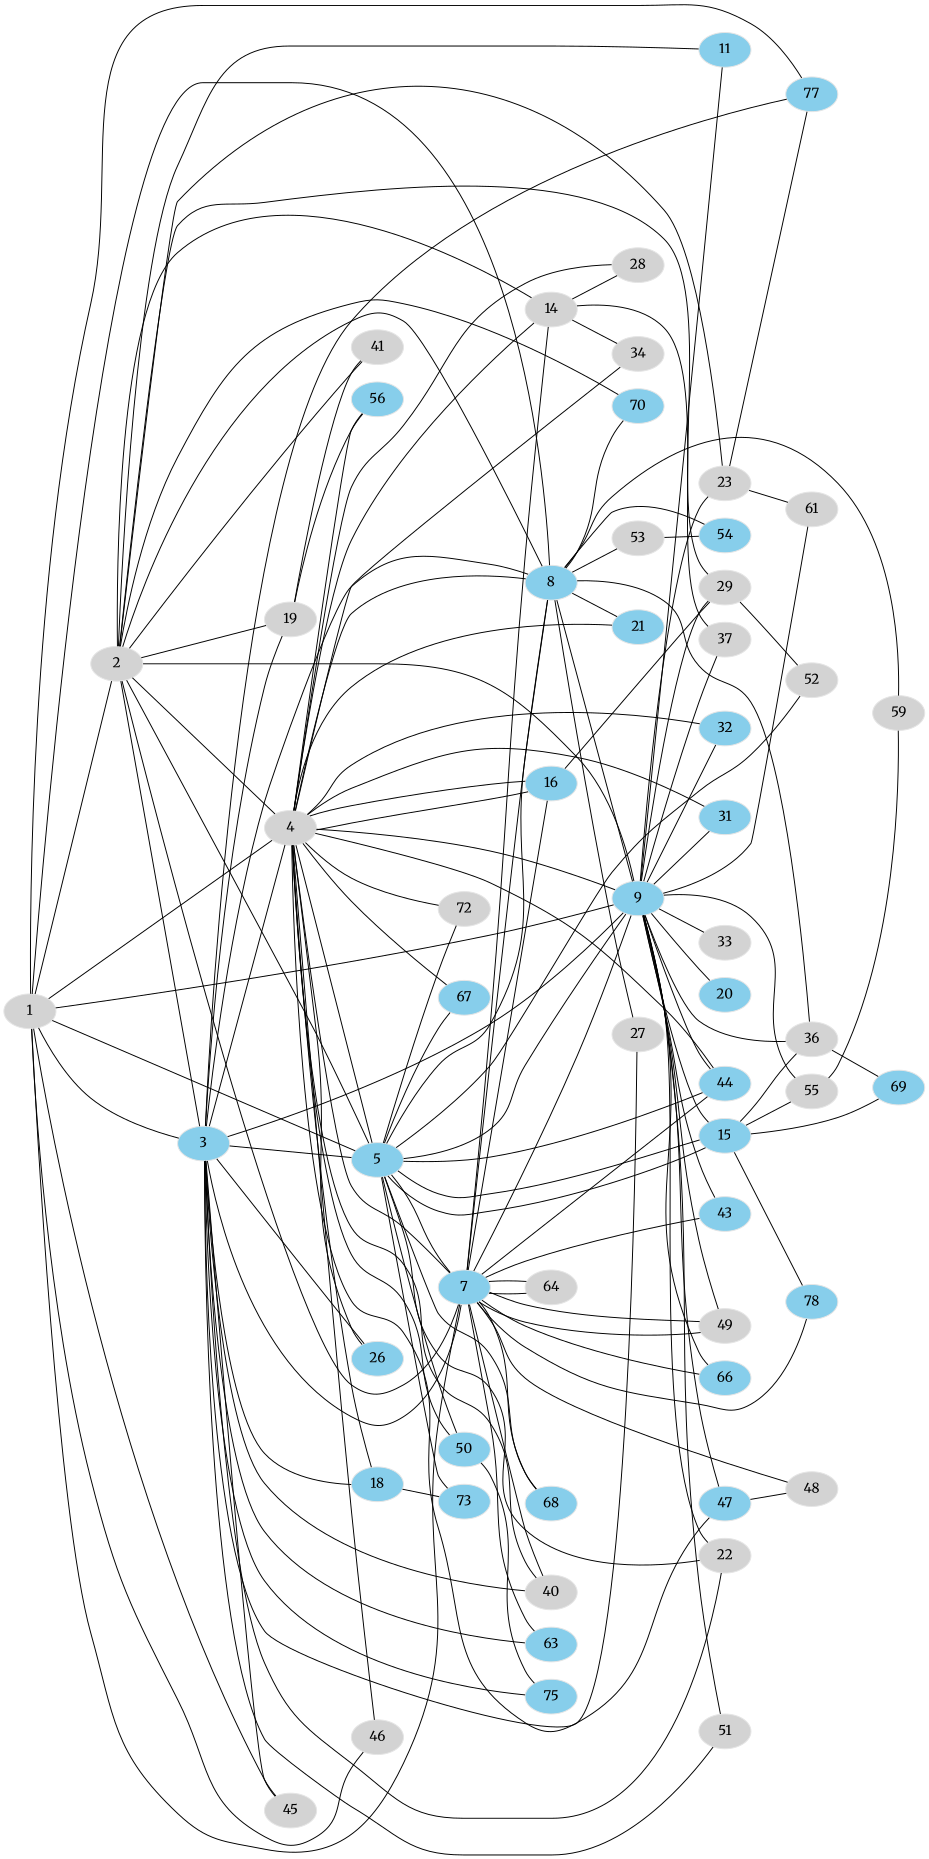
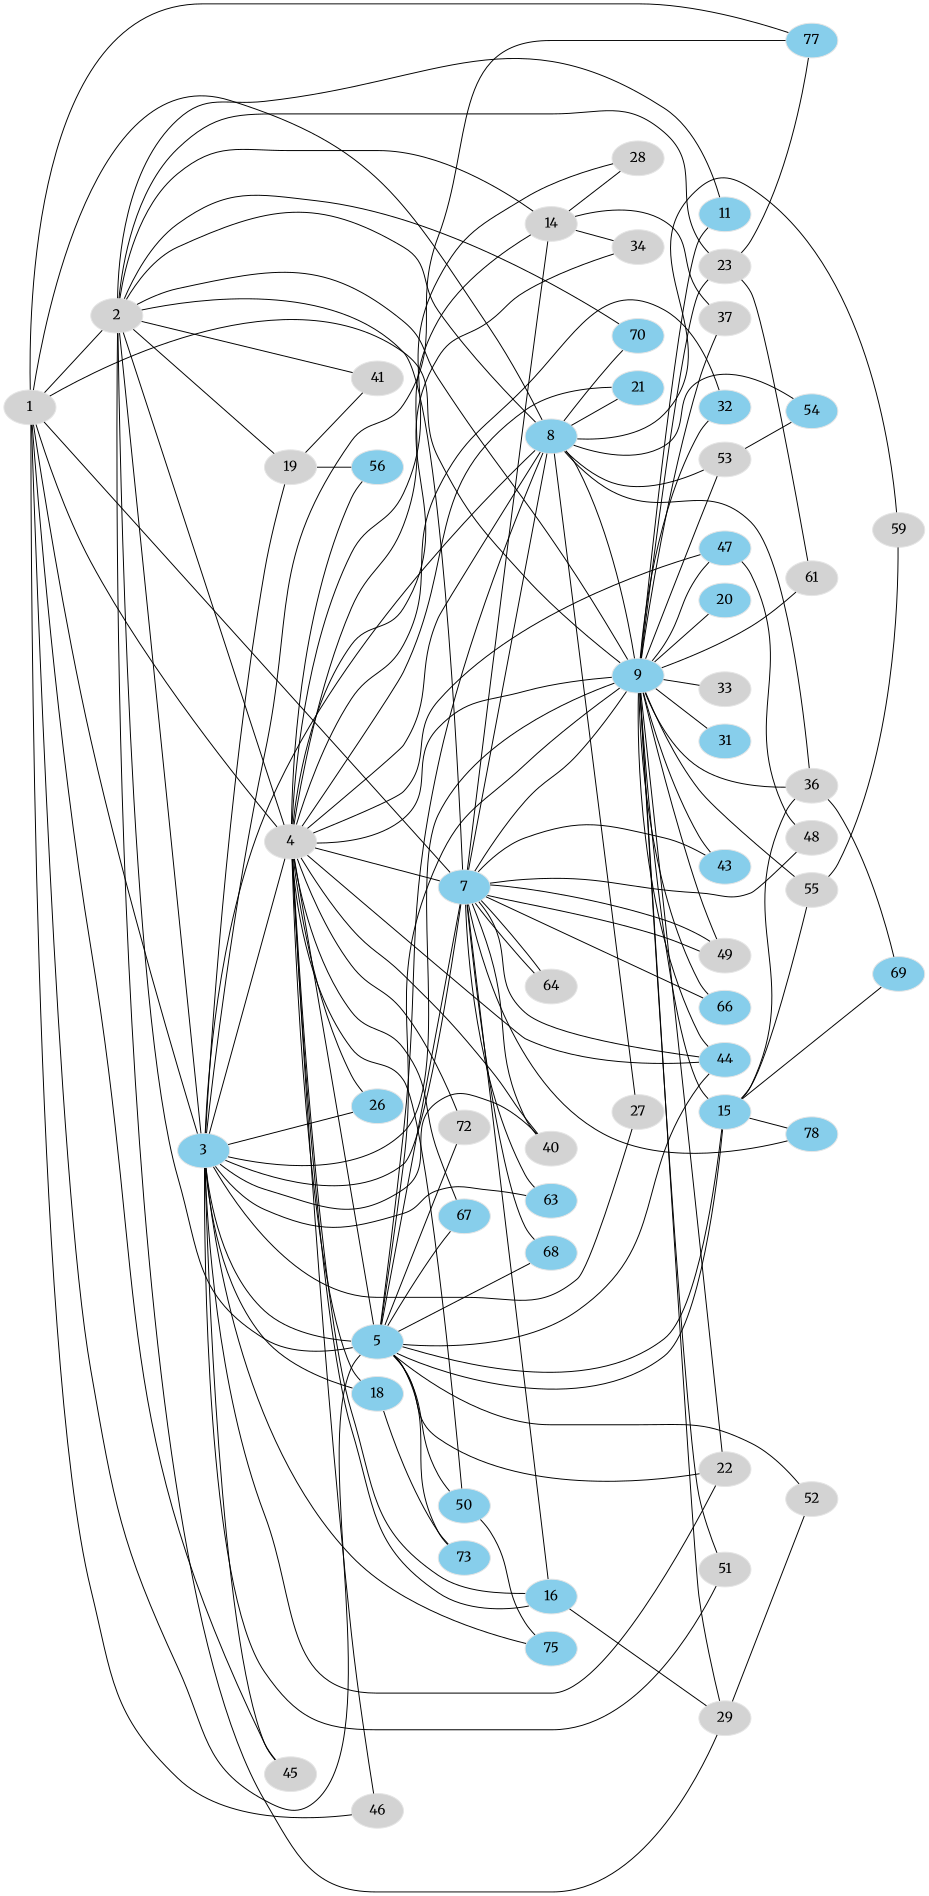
  graph {
    fontname=Merriweather
    rankdir=LR
    node [color=gray90 fillcolor=skyblue fontname=Merriweather style=filled]
    edge [fontname=Merriweather]
    1 [fillcolor=lightgrey super="+38"]
    2 [fillcolor=lightgrey super="+6"]
    3 [super="+13"]
    4 [fillcolor=lightgrey super="+12"]
    5 [super="+39"]
    7 [super="+74"]
    8 [super="+24"]
    9 [super="+10"]
    45 [fillcolor=lightgrey]
    46 [fillcolor=lightgrey]
    77 [super="+79"]
    11
    14 [fillcolor=lightgrey super="+60"]
    19 [fillcolor=lightgrey super="+42"]
    23 [fillcolor=lightgrey]
    29 [fillcolor=lightgrey super="+30"]
    41 [fillcolor=lightgrey]
    n18 [label=70]
    18
    22 [fillcolor=lightgrey]
    26
    27 [fillcolor=lightgrey]
    40 [fillcolor=lightgrey super="+65"]
    51 [fillcolor=lightgrey]
    63
    75
    16 [super="+25"]
    21
    28 [fillcolor=lightgrey]
    31
    32
    34 [fillcolor=lightgrey]
    44 [super="+57"]
    47
    50
    56
    67
    72 [fillcolor=lightgrey]
    15 [super="+70"]
    52 [fillcolor=lightgrey]
    68
    73
    43
    48 [fillcolor=lightgrey]
    49 [fillcolor=lightgrey super="+58"]
    64 [fillcolor=lightgrey]
    66
    78
    36 [fillcolor=lightgrey super="+62"]
    53 [fillcolor=lightgrey]
    54
    59 [fillcolor=lightgrey]
    20
    33 [fillcolor=lightgrey]
    37 [fillcolor=lightgrey]
    55 [fillcolor=lightgrey]
    61 [fillcolor=lightgrey]
    69
    1 -- 2 [weight=2]
    1 -- 3
    1 -- 4
    1 -- 5
    1 -- 7
    1 -- 8
    1 -- 9 [weight=3]
    1 -- 45
    1 -- 46
    1 -- 77
    2 -- 3 [weight=3]
    2 -- 4 [weight=2]
    2 -- 5 [weight=2]
    2 -- 7 [weight=2]
    2 -- 8 [weight=2]
    2 -- 9 [weight=4]
    2 -- 11
    2 -- 14
    2 -- 19
    2 -- 23
    2 -- 29
    2 -- 41
    2 -- n18
    3 -- 4
    3 -- 5
    3 -- 7
    3 -- 8
    3 -- 9 [weight=2]
    3 -- 45
    3 -- 77
    3 -- 19 [weight=2]
    3 -- 18
    3 -- 22
    3 -- 26
    3 -- 27
    3 -- 40
    3 -- 51
    3 -- 63
    3 -- 75
    4 -- 5
    4 -- 7
    4 -- 8 [weight=2]
    4 -- 9 [weight=2]
    4 -- 46
    4 -- 14
    4 -- 18
    4 -- 26
    4 -- 40
    4 -- 16
    4 -- 16
    4 -- 21
    4 -- 28
-   4 -- 31
    4 -- 32
    4 -- 34
    4 -- 44
    4 -- 47
    4 -- 50
    4 -- 56
    4 -- 67
    4 -- 72
    5 -- 7
    5 -- 8
    5 -- 9 [weight=2]
    5 -- 22
    5 -- 44
    5 -- 50
    5 -- 67
    5 -- 72
    5 -- 15
    5 -- 15
    5 -- 52
    5 -- 68
    5 -- 73
    7 -- 8
    7 -- 9 [weight=2]
    7 -- 14
    7 -- 40
    7 -- 63
    7 -- 16
    7 -- 44
    7 -- 68
    7 -- 43
    7 -- 48
    7 -- 49
    7 -- 49
    7 -- 64
    7 -- 64
    7 -- 66
    7 -- 78
    8 -- 9 [weight=3]
    8 -- n18
    8 -- 27
    8 -- 21
    8 -- 36
    8 -- 53
    8 -- 54
    8 -- 59
    9 -- 11
    9 -- 23
    9 -- 29
    9 -- 22
    9 -- 51
    9 -- 31
    9 -- 32
    9 -- 44
    9 -- 47
    9 -- 15
    9 -- 43
    9 -- 49
    9 -- 66
    9 -- 36
+   9 -- 53
    9 -- 20 [weight=2]
    9 -- 33 [weight=2]
    9 -- 37
    9 -- 55
    9 -- 61
    14 -- 28
    14 -- 34
    14 -- 37
    19 -- 41
    19 -- 56
    23 -- 77
    23 -- 61
    29 -- 52
    18 -- 73
    16 -- 29
    47 -- 48
    50 -- 75
    15 -- 78
    15 -- 36
    15 -- 55
    15 -- 69
    36 -- 69
    53 -- 54
    55 -- 59
  }
